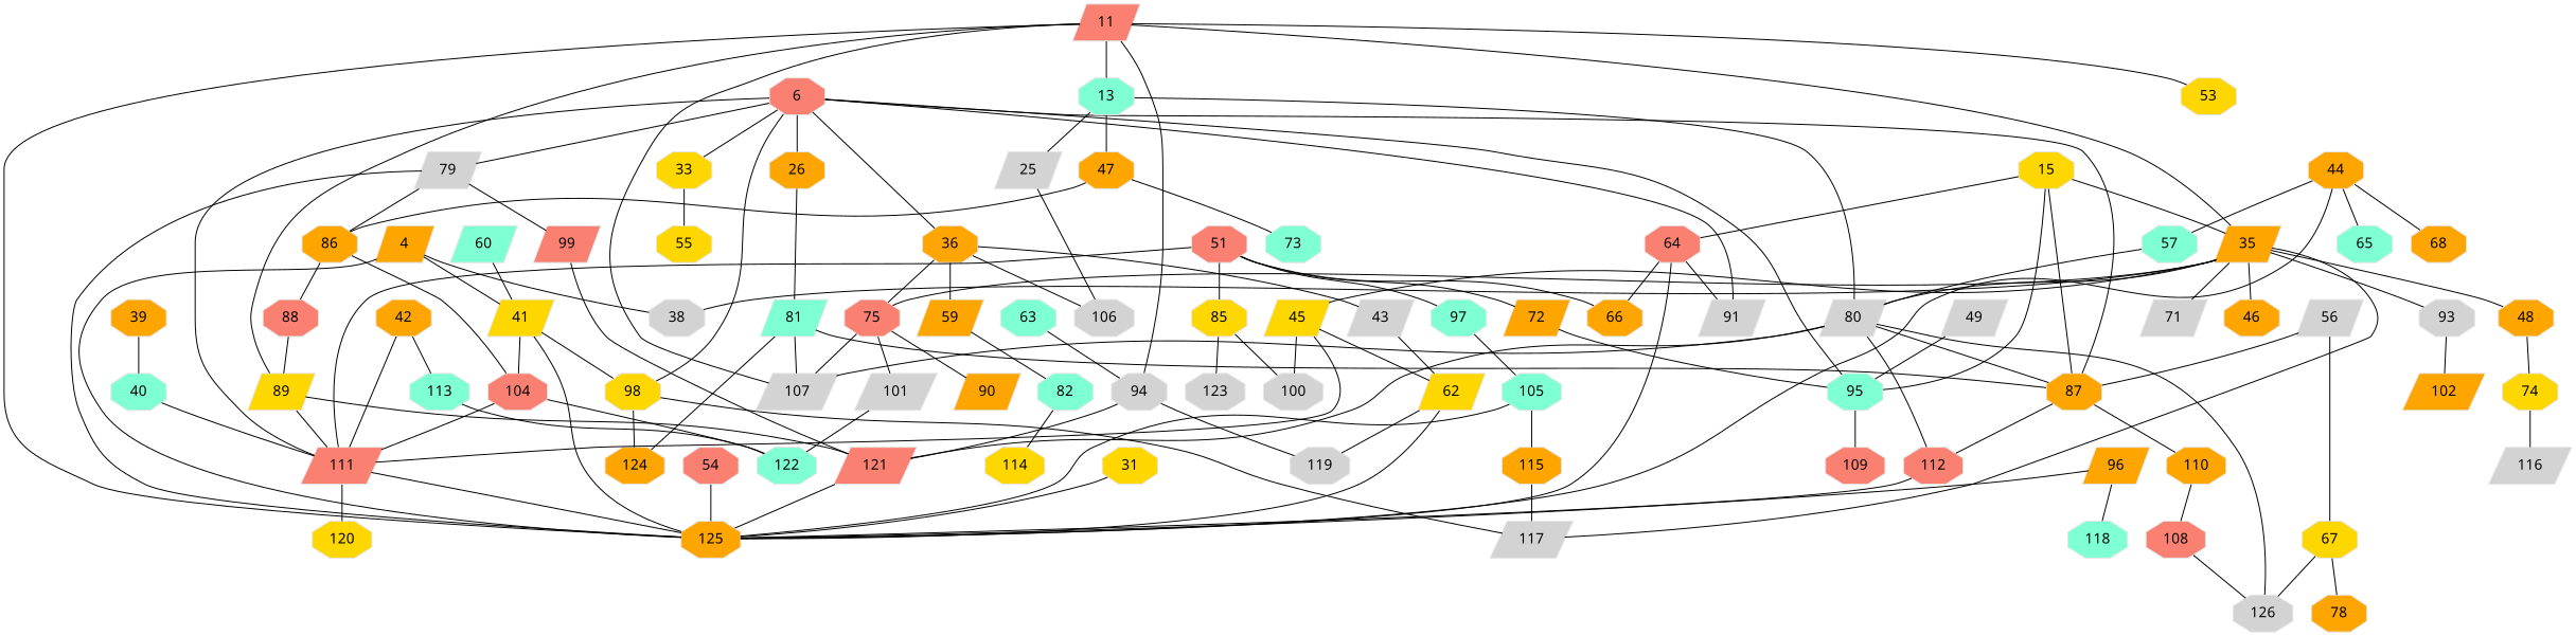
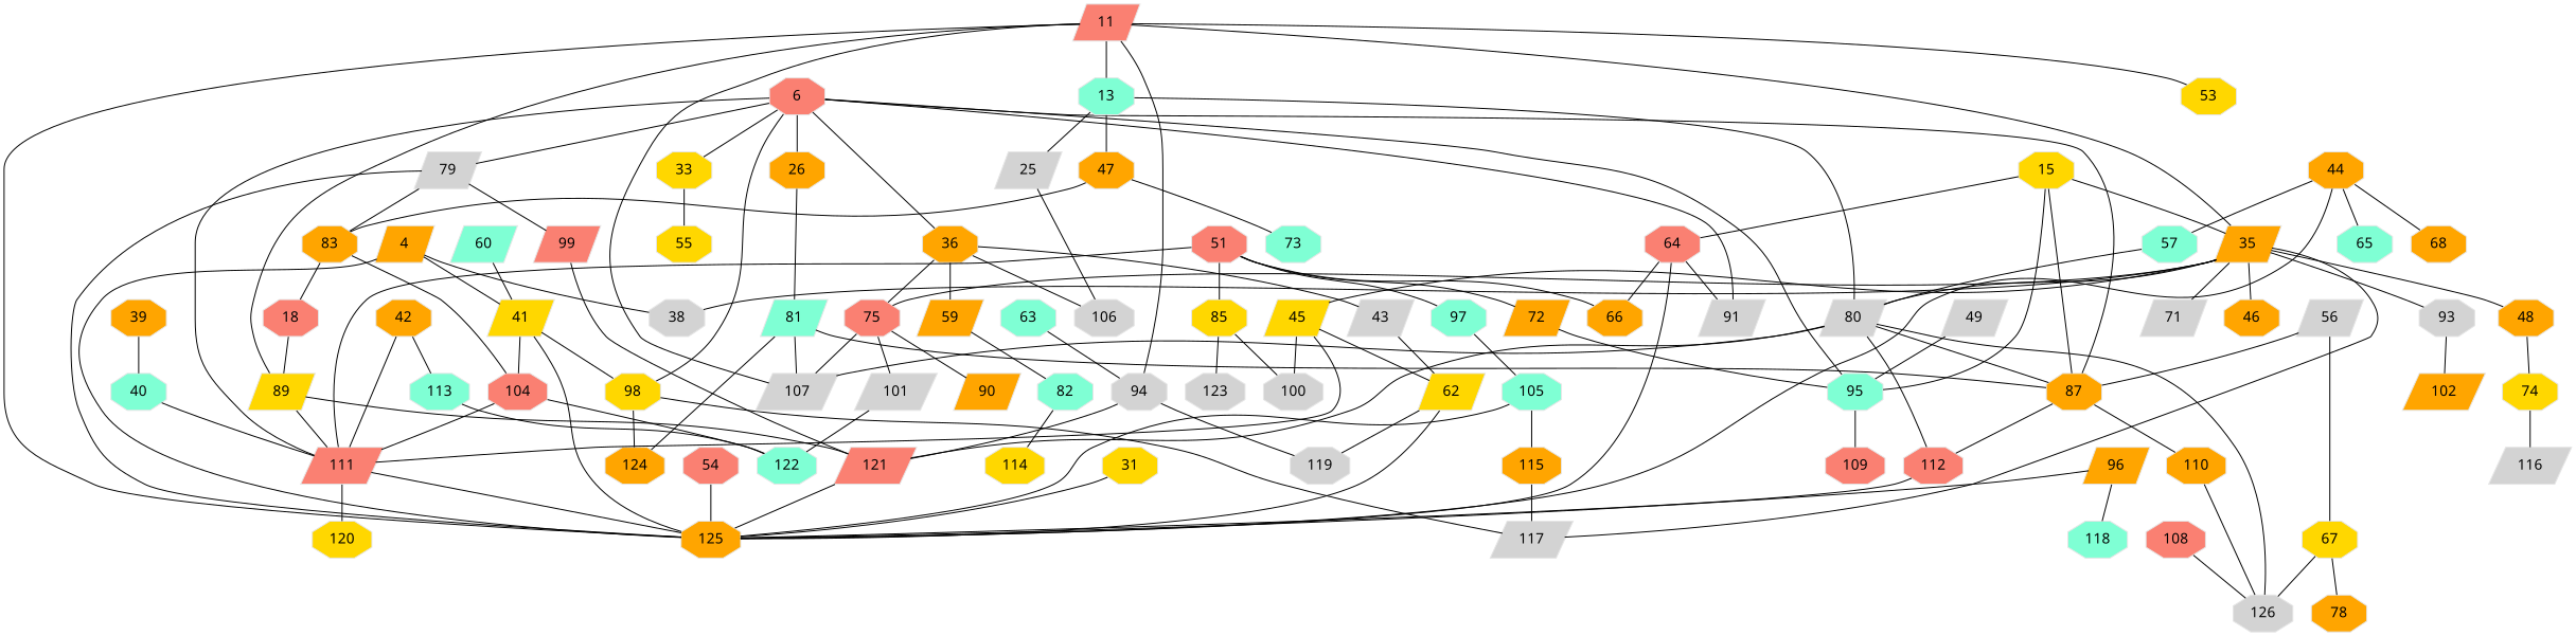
  graph {
    fontname="Noto Sans"
    node [color=gray90 fillcolor=orange fontname="Noto Sans" shape=octagon style=filled]
    edge [fontname="Noto Sans"]
    4 [shape=parallelogram super="+1"]
    38 [fillcolor=lightgrey]
    n3 [fillcolor=gold label=41 shape=parallelogram super="+23"]
    125 [super="+103"]
    98 [fillcolor=gold]
    104 [fillcolor=salmon super="+84"]
    6 [fillcolor=salmon super="+5"]
    26
    33 [fillcolor=gold]
    36 [super="+27"]
    79 [fillcolor=lightgrey shape=parallelogram]
    87 [super="+16+30+50"]
    91 [fillcolor=lightgrey shape=parallelogram]
    95 [fillcolor=aquamarine super="+19"]
    111 [fillcolor=salmon shape=parallelogram super="+14+17+3+7"]
    81 [fillcolor=aquamarine shape=parallelogram]
    55 [fillcolor=gold]
    106 [fillcolor=lightgrey]
    75 [fillcolor=salmon super="+70"]
    43 [fillcolor=lightgrey shape=parallelogram]
    59 [shape=parallelogram]
-   86
+   86 [label=83]
    99 [fillcolor=salmon shape=parallelogram]
    112 [fillcolor=salmon super="+83+58"]
    110
    109 [fillcolor=salmon]
    117 [fillcolor=lightgrey shape=parallelogram super="+18"]
    124
    120 [fillcolor=gold]
    11 [fillcolor=salmon shape=parallelogram super="+9"]
    13 [fillcolor=aquamarine]
    35 [shape=parallelogram super="+12+29"]
    53 [fillcolor=gold]
    89 [fillcolor=gold shape=parallelogram super="+77"]
    94 [fillcolor=lightgrey]
    107 [fillcolor=lightgrey shape=parallelogram]
    25 [fillcolor=lightgrey shape=parallelogram super="+22"]
    47
    80 [fillcolor=lightgrey shape=parallelogram super="+69+28"]
    45 [fillcolor=gold shape=parallelogram]
    46
    48
    71 [fillcolor=lightgrey shape=parallelogram]
    93 [fillcolor=lightgrey]
    121 [fillcolor=salmon shape=parallelogram super="+76"]
    119 [fillcolor=lightgrey]
    73 [fillcolor=aquamarine]
    126 [fillcolor=lightgrey super="+92"]
    15 [fillcolor=gold]
    64 [fillcolor=salmon]
    66
    31 [fillcolor=gold]
    62 [fillcolor=gold shape=parallelogram]
    100 [fillcolor=lightgrey]
    74 [fillcolor=gold]
    90 [shape=parallelogram]
    101 [fillcolor=lightgrey shape=parallelogram]
    102 [shape=parallelogram]
    82 [fillcolor=aquamarine]
    40 [fillcolor=aquamarine super="+37"]
    39
    42
    113 [fillcolor=aquamarine]
    122 [fillcolor=aquamarine]
    44
    57 [fillcolor=aquamarine]
    65 [fillcolor=aquamarine]
    68
-   88 [fillcolor=salmon]
+   88 [fillcolor=salmon label=18]
    116 [fillcolor=lightgrey shape=parallelogram]
    49 [fillcolor=lightgrey shape=parallelogram]
    51 [fillcolor=salmon super="+8"]
    72 [shape=parallelogram super="+10"]
    85 [fillcolor=gold]
    97 [fillcolor=aquamarine]
    123 [fillcolor=lightgrey]
    105 [fillcolor=aquamarine]
    54 [fillcolor=salmon]
    56 [fillcolor=lightgrey shape=parallelogram]
    67 [fillcolor=gold]
    78
    114 [fillcolor=gold]
    60 [fillcolor=aquamarine shape=parallelogram]
    63 [fillcolor=aquamarine]
    96 [shape=parallelogram]
    118 [fillcolor=aquamarine]
    115 [super="+41"]
    108 [fillcolor=salmon]
    4 -- 38
    4 -- n3 [weight=2]
    4 -- 125 [weight=2]
    n3 -- 125
    n3 -- 98
    n3 -- 104
    98 -- 117
    98 -- 124
    104 -- 111
    104 -- 122
    6 -- 98
    6 -- 26
    6 -- 33
    6 -- 36
    6 -- 79
    6 -- 87 [weight=2]
    6 -- 91
    6 -- 95
    6 -- 111 [weight=2]
    26 -- 81
    33 -- 55
    36 -- 106
    36 -- 75
    36 -- 43
    36 -- 59
    79 -- 125
    79 -- 86
    79 -- 99
    87 -- 112
    87 -- 110
    95 -- 109
    111 -- 125 [weight=3]
    111 -- 120
    81 -- 87
    81 -- 124
    81 -- 107
    75 -- 107
    75 -- 90
    75 -- 101
    43 -- 62
    59 -- 82
    86 -- 104
    86 -- 88
    99 -- 121
    112 -- 125 [weight=2]
-   110 -- 108
+   110 -- 126
    11 -- 125 [weight=2]
    11 -- 13 [weight=2]
    11 -- 35 [weight=2]
    11 -- 53
    11 -- 89
    11 -- 94
    11 -- 107
    13 -- 25
    13 -- 47
    13 -- 80
    35 -- 38
    35 -- 75
    35 -- 117
    35 -- 80
    35 -- 45
    35 -- 46
    35 -- 48
    35 -- 71
    35 -- 93
    89 -- 111
    89 -- 121
    94 -- 121
    94 -- 119
    25 -- 106
    47 -- 86
    47 -- 73
    80 -- 87 [weight=2]
    80 -- 112 [weight=2]
    80 -- 107
    80 -- 121
    80 -- 126
    45 -- 111
    45 -- 62
    45 -- 100
    48 -- 74
    93 -- 102
    121 -- 125
    15 -- 87
    15 -- 95
    15 -- 35
    15 -- 64
    64 -- 125
    64 -- 91
    64 -- 66
    31 -- 125
    62 -- 125
    62 -- 119
    74 -- 116
    101 -- 122
    82 -- 114
    40 -- 111 [weight=2]
    39 -- 40
    42 -- 111
    42 -- 113
    113 -- 122
    44 -- 125
    44 -- 57
    44 -- 65
    44 -- 68
    57 -- 80
    88 -- 89
    49 -- 95
    51 -- 111 [weight=3]
    51 -- 66
    51 -- 72 [weight=2]
    51 -- 85
    51 -- 97
    72 -- 95
    85 -- 100
    85 -- 123
    97 -- 105
    105 -- 125
    105 -- 115
    54 -- 125
    56 -- 87
    56 -- 67
    67 -- 126 [weight=2]
    67 -- 78
    60 -- n3
    63 -- 94
    96 -- 125
    96 -- 118
    115 -- 117
    108 -- 126
  }
